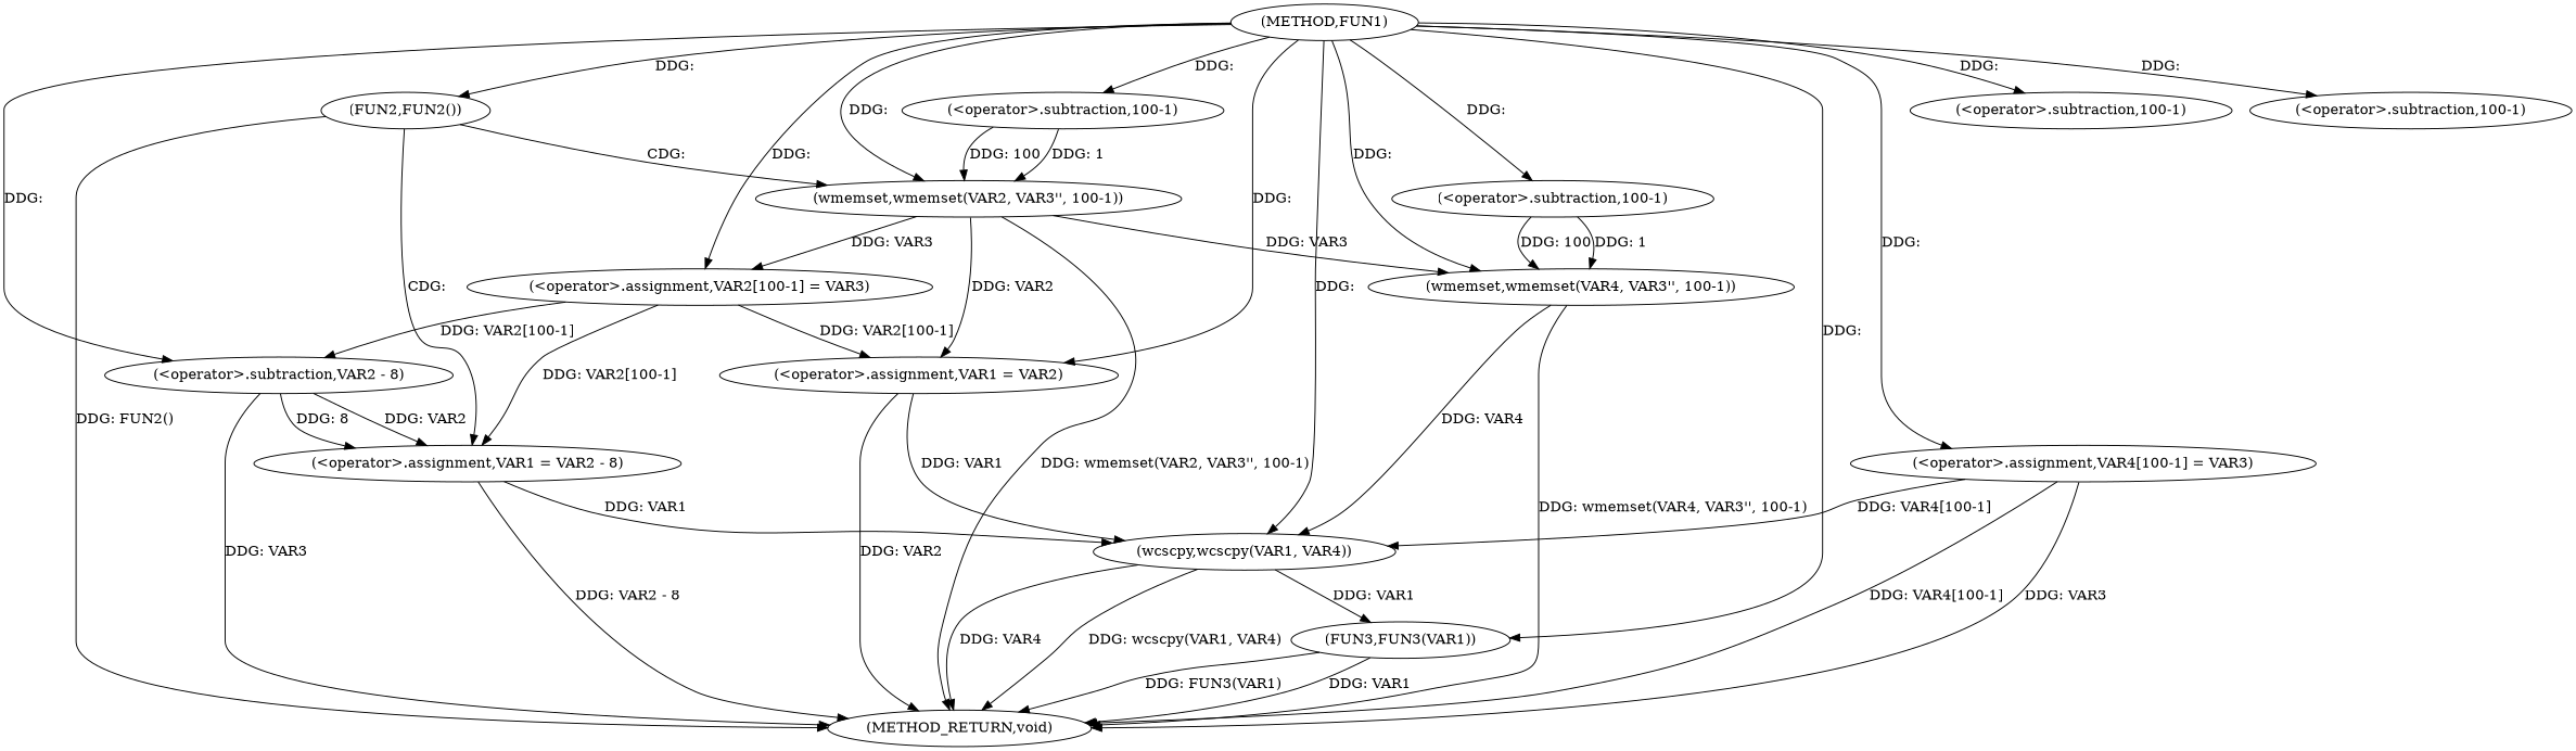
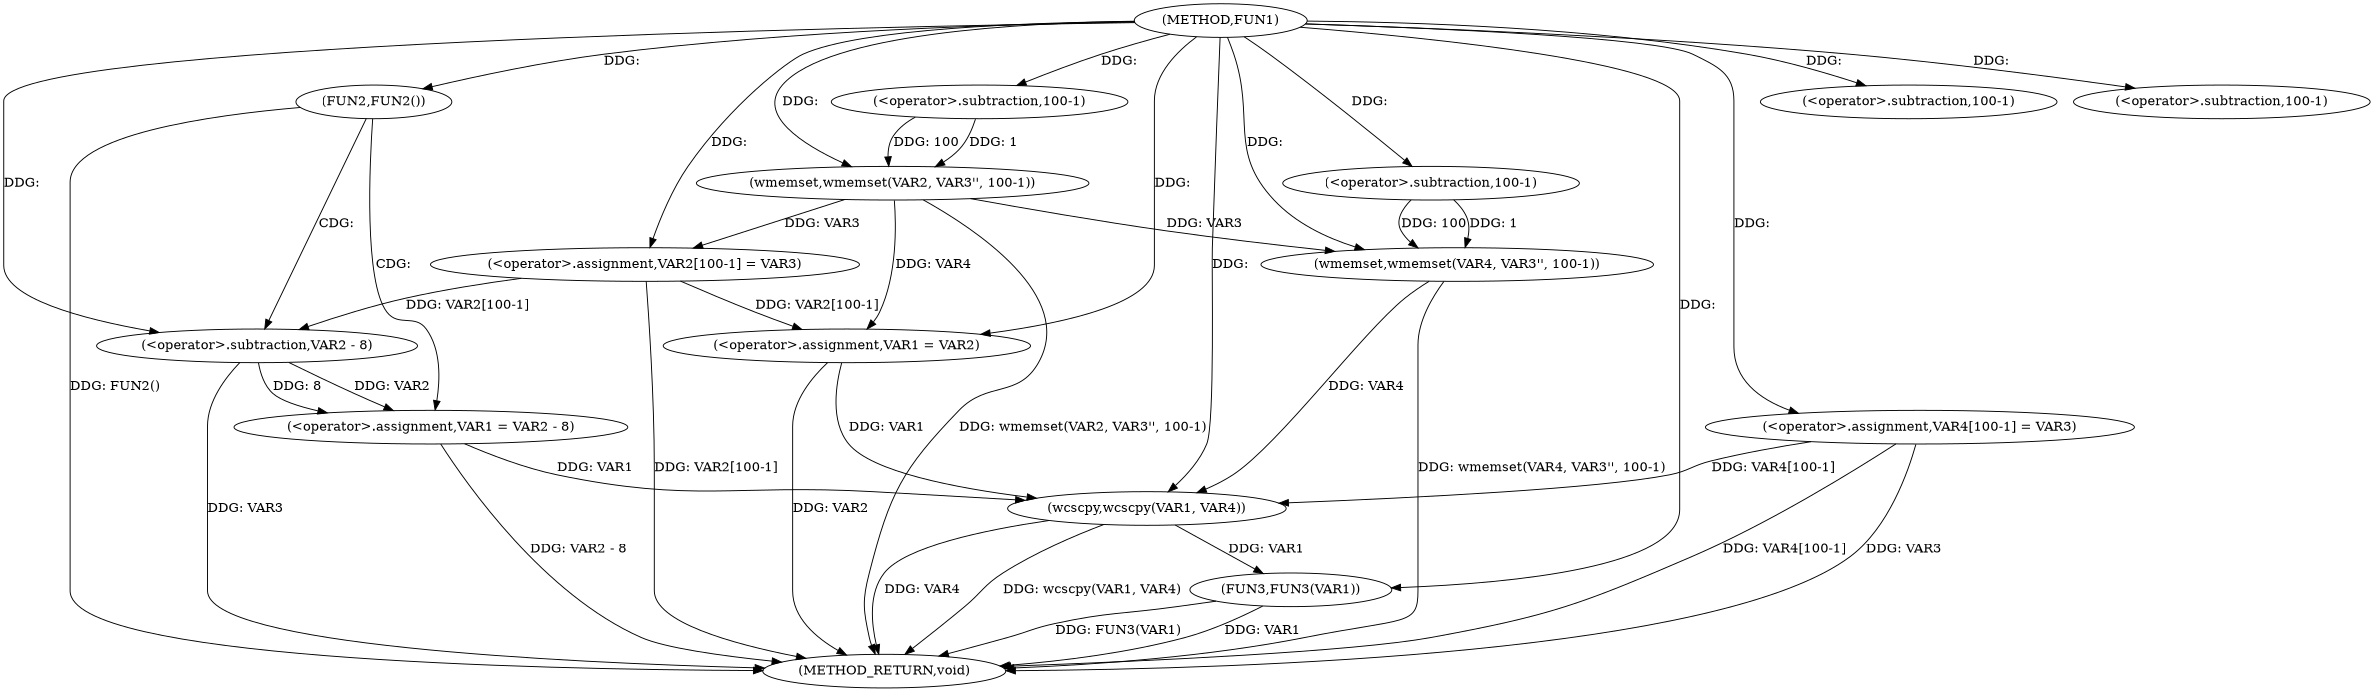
  digraph {
    n1 [label="(METHOD,FUN1)"]
    n2 [label="(wmemset,wmemset(VAR2, VAR3'', 100-1))"]
    n3 [label="(<operator>.subtraction,100-1)"]
    n4 [label="(<operator>.assignment,VAR2[100-1] = VAR3)"]
    n5 [label="(<operator>.subtraction,100-1)"]
    n6 [label="(FUN2,FUN2())"]
    n7 [label="(<operator>.subtraction,VAR2 - 8)"]
    n8 [label="(<operator>.assignment,VAR1 = VAR2)"]
    n9 [label="(wmemset,wmemset(VAR4, VAR3'', 100-1))"]
    n10 [label="(<operator>.subtraction,100-1)"]
    n11 [label="(<operator>.assignment,VAR4[100-1] = VAR3)"]
    n12 [label="(<operator>.subtraction,100-1)"]
    n13 [label="(wcscpy,wcscpy(VAR1, VAR4))"]
    n14 [label="(FUN3,FUN3(VAR1))"]
    n15 [label="(METHOD_RETURN,void)"]
    n16 [label="(<operator>.assignment,VAR1 = VAR2 - 8)"]
    n1 -> n2 [label="DDG: "]
    n1 -> n3 [label="DDG: "]
    n1 -> n4 [label="DDG: "]
    n1 -> n5 [label="DDG: "]
    n1 -> n6 [label="DDG: "]
    n1 -> n7 [label="DDG: "]
    n1 -> n8 [label="DDG: "]
    n1 -> n9 [label="DDG: "]
    n1 -> n10 [label="DDG: "]
    n1 -> n11 [label="DDG: "]
    n1 -> n12 [label="DDG: "]
    n1 -> n13 [label="DDG: "]
    n1 -> n14 [label="DDG: "]
    n2 -> n4 [label="DDG: VAR3"]
-   n2 -> n8 [label="DDG: VAR2"]
+   n2 -> n8 [label="DDG: VAR4"]
    n2 -> n9 [label="DDG: VAR3"]
    n2 -> n15 [label="DDG: wmemset(VAR2, VAR3'', 100-1)"]
    n3 -> n2 [label="DDG: 100"]
    n3 -> n2 [label="DDG: 1"]
    n4 -> n7 [label="DDG: VAR2[100-1]"]
    n4 -> n8 [label="DDG: VAR2[100-1]"]
-   n4 -> n16 [label="DDG: VAR2[100-1]"]
-   n6 -> n2 [label="CDG: "]
+   n4 -> n15 [label="DDG: VAR2[100-1]"]
+   n6 -> n7 [label="CDG: "]
    n6 -> n15 [label="DDG: FUN2()"]
    n6 -> n16 [label="CDG: "]
    n7 -> n15 [label="DDG: VAR3"]
    n7 -> n16 [label="DDG: VAR2"]
    n7 -> n16 [label="DDG: 8"]
    n8 -> n13 [label="DDG: VAR1"]
    n8 -> n15 [label="DDG: VAR2"]
    n9 -> n13 [label="DDG: VAR4"]
    n9 -> n15 [label="DDG: wmemset(VAR4, VAR3'', 100-1)"]
    n10 -> n9 [label="DDG: 100"]
    n10 -> n9 [label="DDG: 1"]
    n11 -> n13 [label="DDG: VAR4[100-1]"]
    n11 -> n15 [label="DDG: VAR4[100-1]"]
    n11 -> n15 [label="DDG: VAR3"]
    n13 -> n14 [label="DDG: VAR1"]
    n13 -> n15 [label="DDG: wcscpy(VAR1, VAR4)"]
    n13 -> n15 [label="DDG: VAR4"]
    n14 -> n15 [label="DDG: VAR1"]
    n14 -> n15 [label="DDG: FUN3(VAR1)"]
    n16 -> n13 [label="DDG: VAR1"]
    n16 -> n15 [label="DDG: VAR2 - 8"]
  }
